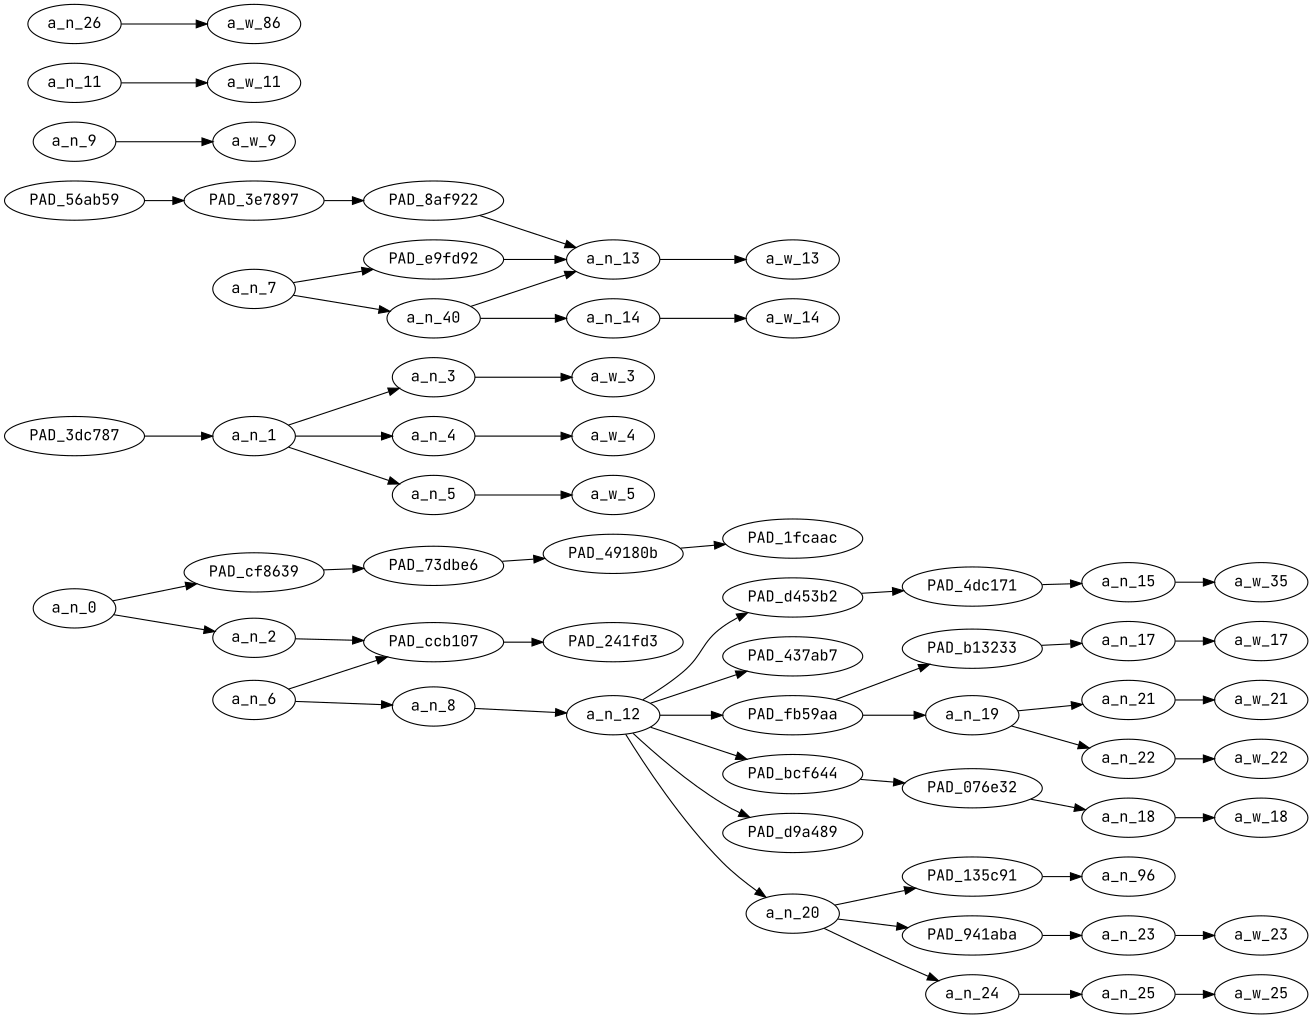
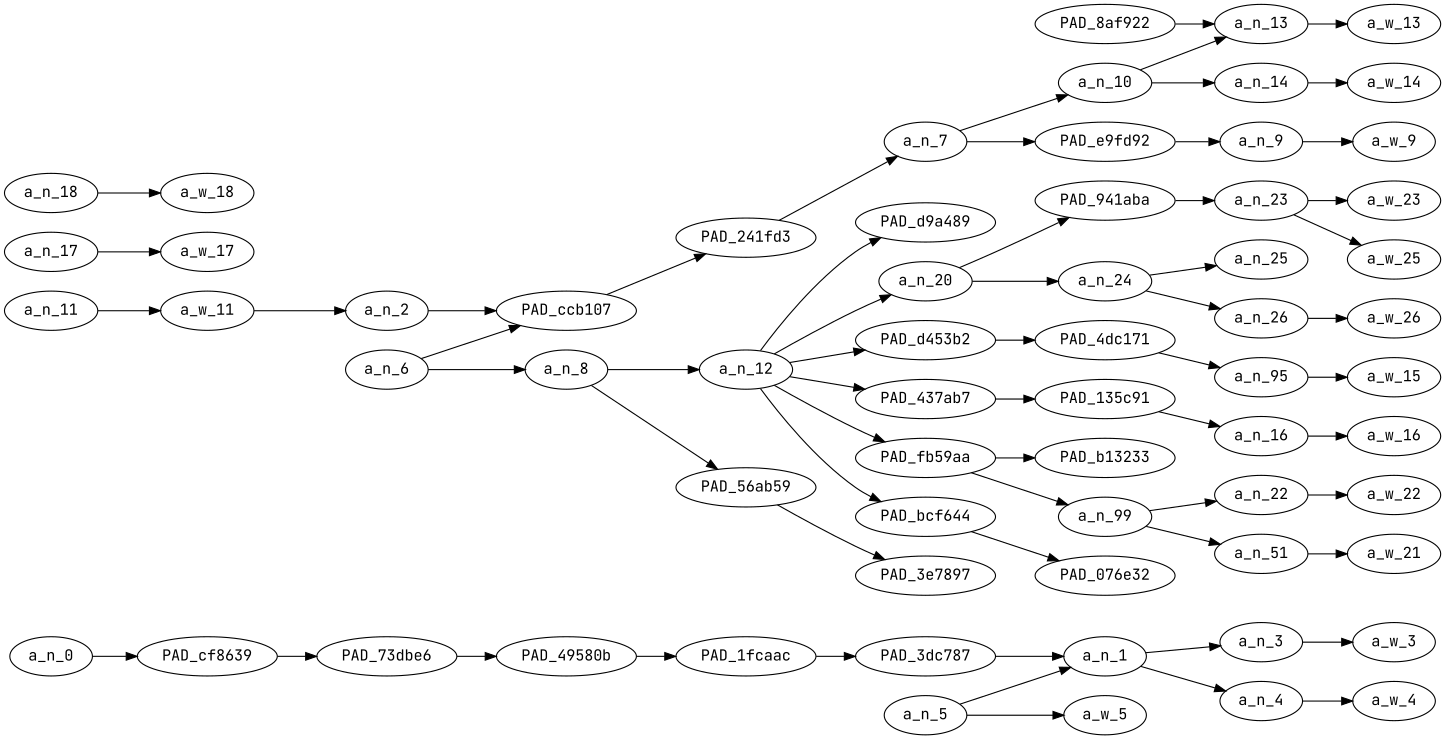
  strict digraph {
    fontname="JetBrains Mono"
    rankdir=LR
    node [div_dir=1 fontname="JetBrains Mono" index=0 level=1 text_span="[0, 1, 2]" value=0.08713329]
    edge [fontname="JetBrains Mono"]
    a_n_0 [level=8 text_span="[0, 1, 2, 3, 4, 5, 6, 7, 8, 9, 10, 11, 12, 13, 14, 15]" value=1.00000005]
    PAD_cf8639 [level=7]
    a_n_2 [index=1 level=7 text_span="[3, 4, 5, 6, 7, 8, 9, 10, 11, 12, 13, 14, 15]" value=0.91279823]
    PAD_73dbe6 [level=6]
    PAD_ccb107 [index=1 level=5 text_span="[3, 4, 5]" value=0.08829170]
-   PAD_49180b [level=5]
+   PAD_49180b [level=5 label=PAD_49580b]
    a_n_6 [index=1 level=6 text_span="[3, 4, 5, 6, 7, 8, 9, 10, 11, 12, 13, 14, 15]" value=0.91275194]
    a_n_8 [index=2 level=5 text_span="[6, 7, 8, 9, 10, 11, 12, 13, 14, 15]" value=0.82441396]
    PAD_1fcaac [level=4]
    PAD_3dc787 [level=3]
    a_n_1 [level=2]
    a_n_3 [text_span="[0]" value=0.02455789]
    a_n_4 [index=1 text_span="[1]" value=0.03058643]
    a_n_5 [div_dir=-1 index=2 text_span="[2]" value=0.03192558]
    a_w_3 [div_dir=0 level=0 text_span="[0]" value=the]
    a_w_4 [div_dir=0 index=1 level=0 text_span="[1]" value=last]
    a_w_5 [div_dir=0 index=2 level=0 text_span="[2]" value=thing]
    PAD_241fd3 [index=1 level=4 text_span="[3, 4, 5]" value=0.08829170]
    PAD_56ab59 [div_dir=-1 index=2 level=4 text_span="[6]" value=0.02896722]
    a_n_12 [index=3 level=4 text_span="[7, 8, 9, 10, 11, 12, 13, 14, 15]" value=0.79541307]
    a_n_7 [index=1 level=3 text_span="[3, 4, 5]" value=0.08829170]
    PAD_3e7897 [div_dir=-1 index=2 level=3 text_span="[6]" value=0.02896722]
    PAD_d453b2 [div_dir=-1 index=3 level=3 text_span="[7]" value=0.03028380]
    PAD_437ab7 [div_dir=-1 index=4 level=3 text_span="[8]" value=0.03503133]
    PAD_fb59aa [div_dir=-1 index=5 level=3 text_span="[9]" value=0.04767828]
    PAD_bcf644 [index=6 level=3 text_span="[10]" value=0.06141839]
    PAD_d9a489 [index=7 level=3 text_span="[11, 12]" value=0.45641182]
    a_n_20 [div_dir=-1 index=8 level=3 text_span="[13, 14, 15]" value=0.16451352]
    n29 [div_dir=-1 index=1 label=PAD_e9fd92 level=2 text_span="[3]" value=0.02893332]
-   a_n_10 [index=2 level=2 text_span="[4, 5]" value=0.05932299 label=a_n_40]
+   a_n_10 [index=2 level=2 text_span="[4, 5]" value=0.05932299]
    a_n_9 [div_dir=-1 index=3 text_span="[3]" value=0.02893332]
    a_n_13 [index=4 text_span="[4]" value=0.03690380]
    a_n_14 [index=5 text_span="[5]" value=0.02231777]
    a_w_9 [div_dir=0 index=3 level=0 text_span="[3]" value=i]
    a_w_13 [div_dir=0 index=4 level=0 text_span="[4]" value=wanna]
    a_w_14 [div_dir=0 index=5 level=0 text_span="[5]" value=do]
    PAD_8af922 [div_dir=-1 index=3 level=2 text_span="[6]" value=0.02896722]
    PAD_4dc171 [div_dir=-1 index=4 level=2 text_span="[7]" value=0.03028380]
    PAD_135c91 [div_dir=-1 index=5 level=2 text_span="[8]" value=0.03503133]
    PAD_b13233 [div_dir=-1 index=6 level=2 text_span="[9]" value=0.04767828]
-   a_n_19 [index=8 level=2 text_span="[11, 12]" value=0.45641182]
+   a_n_19 [index=8 level=2 text_span="[11, 12]" value=0.45641182 label=a_n_99]
    PAD_076e32 [index=7 level=2 text_span="[10]" value=0.06141839]
    PAD_941aba [index=9 level=2 text_span="[13]" value=0.06321738]
    a_n_24 [div_dir=-1 index=10 level=2 text_span="[14, 15]" value=0.10114720]
    a_n_11 [div_dir=-1 index=6 text_span="[6]" value=0.02896722]
    a_w_11 [div_dir=0 index=6 level=0 text_span="[6]" value=is]
-   a_n_15 [div_dir=-1 index=7 text_span="[7]" value=0.03028380]
-   a_n_16 [div_dir=-1 index=8 text_span="[8]" value=0.03503133 label=a_n_96]
+   a_n_15 [div_dir=-1 index=7 text_span="[7]" value=0.03028380 label=a_n_95]
+   a_n_16 [div_dir=-1 index=8 text_span="[8]" value=0.03503133]
    a_n_17 [div_dir=-1 index=9 text_span="[9]" value=0.04767828]
    a_n_18 [index=10 text_span="[10]" value=0.06141839]
-   a_n_21 [div_dir=-1 index=11 text_span="[11]" value=0.07179388]
+   a_n_21 [div_dir=-1 index=11 text_span="[11]" value=0.07179388 label=a_n_51]
    a_n_22 [index=12 text_span="[12]" value=0.38447165]
    a_n_23 [index=13 text_span="[13]" value=0.06321738]
    a_n_25 [div_dir=-1 index=14 text_span="[14]" value=0.04464774]
    a_n_26 [div_dir=-1 index=15 text_span="[15]" value=0.05624599]
-   a_w_15 [div_dir=0 index=7 level=0 text_span="[7]" value=get label=a_w_35]
+   a_w_15 [div_dir=0 index=7 level=0 text_span="[7]" value=get]
+   a_w_16 [div_dir=0 index=8 level=0 text_span="[8]" value=off]
    a_w_17 [div_dir=0 index=9 level=0 text_span="[9]" value=work]
    a_w_18 [div_dir=0 index=10 level=0 text_span="[10]" value=too]
    a_w_21 [div_dir=0 index=11 level=0 text_span="[11]" value=a]
    a_w_22 [div_dir=0 index=12 level=0 text_span="[12]" value=nigga]
    a_w_23 [div_dir=0 index=13 level=0 text_span="[13]" value=with]
    a_w_25 [div_dir=0 index=14 level=0 text_span="[14]" value=a1]
-   a_w_26 [div_dir=0 index=15 level=0 text_span="[15]" value=attitude label=a_w_86]
+   a_w_26 [div_dir=0 index=15 level=0 text_span="[15]" value=attitude]
    a_n_0 -> PAD_cf8639
-   a_n_0 -> a_n_2
+   a_w_11 -> a_n_2
    PAD_cf8639 -> PAD_73dbe6
    a_n_2 -> PAD_ccb107
    PAD_73dbe6 -> PAD_49180b
    PAD_ccb107 -> PAD_241fd3
    PAD_49180b -> PAD_1fcaac
    a_n_6 -> PAD_ccb107
    a_n_6 -> a_n_8
+   a_n_8 -> PAD_56ab59
    a_n_8 -> a_n_12
+   PAD_1fcaac -> PAD_3dc787
    PAD_3dc787 -> a_n_1
    a_n_1 -> a_n_3
    a_n_1 -> a_n_4
-   a_n_1 -> a_n_5
+   a_n_5 -> a_n_1
    a_n_3 -> a_w_3
    a_n_4 -> a_w_4
    a_n_5 -> a_w_5
+   PAD_241fd3 -> a_n_7
    PAD_56ab59 -> PAD_3e7897
    a_n_12 -> PAD_d453b2
    a_n_12 -> PAD_437ab7
    a_n_12 -> PAD_fb59aa
    a_n_12 -> PAD_bcf644
    a_n_12 -> PAD_d9a489
    a_n_12 -> a_n_20
    a_n_7 -> n29
    a_n_7 -> a_n_10
-   PAD_3e7897 -> PAD_8af922
    PAD_d453b2 -> PAD_4dc171
-   a_n_20 -> PAD_135c91
+   PAD_437ab7 -> PAD_135c91
    PAD_fb59aa -> PAD_b13233
    PAD_fb59aa -> a_n_19
    PAD_bcf644 -> PAD_076e32
    a_n_20 -> PAD_941aba
    a_n_20 -> a_n_24
-   n29 -> a_n_13
+   n29 -> a_n_9
    a_n_10 -> a_n_13
    a_n_10 -> a_n_14
    a_n_9 -> a_w_9
    a_n_13 -> a_w_13
    a_n_14 -> a_w_14
    PAD_8af922 -> a_n_13
    PAD_4dc171 -> a_n_15
    PAD_135c91 -> a_n_16
-   PAD_b13233 -> a_n_17
    a_n_19 -> a_n_21
    a_n_19 -> a_n_22
-   PAD_076e32 -> a_n_18
    PAD_941aba -> a_n_23
    a_n_24 -> a_n_25
+   a_n_24 -> a_n_26
    a_n_11 -> a_w_11
    a_n_15 -> a_w_15
+   a_n_16 -> a_w_16
    a_n_17 -> a_w_17
    a_n_18 -> a_w_18
    a_n_21 -> a_w_21
    a_n_22 -> a_w_22
    a_n_23 -> a_w_23
-   a_n_25 -> a_w_25
+   a_n_23 -> a_w_25
    a_n_26 -> a_w_26
  }
